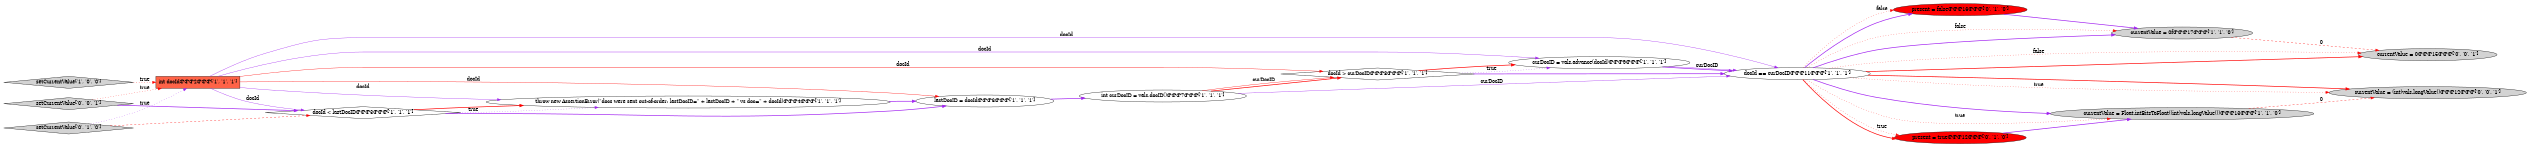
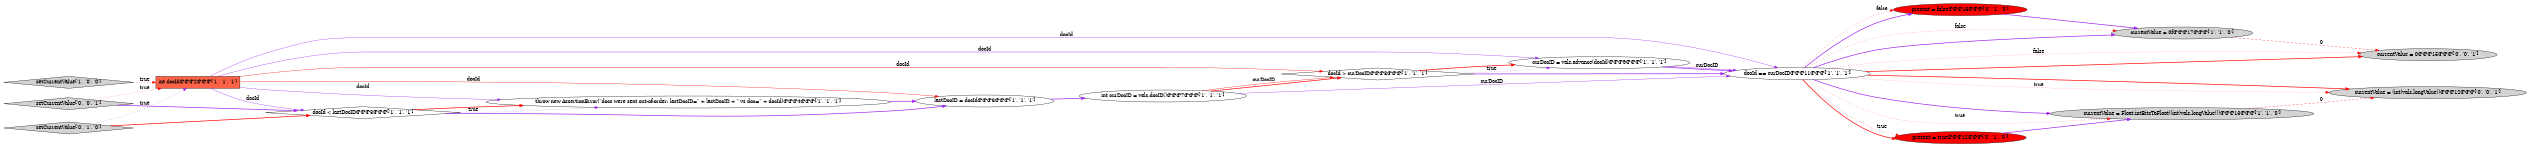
  digraph {
    rankdir=LR
    node [fillcolor=lightgray shape=ellipse style=filled]
    edge [color=purple style=bold]
    n1 [fillcolor=red label="present = false@@@16@@@['0', '1', '0']"]
    n2 [label="currentValue = 0f@@@17@@@['1', '1', '0']"]
    n3 [label="currentValue = 0@@@15@@@['0', '0', '1']"]
    n4 [fillcolor=white label="lastDocID = docId@@@6@@@['1', '1', '1']"]
    n5 [fillcolor=white label="int curDocID = vals.docID()@@@7@@@['1', '1', '1']"]
    n6 [fillcolor=white label="docId == curDocID@@@11@@@['1', '1', '1']"]
    n7 [fillcolor=white label="docId > curDocID@@@8@@@['1', '1', '1']" shape=diamond]
    n8 [label="setCurrentValue['0', '0', '1']" shape=diamond]
    n9 [fillcolor=white label="docId < lastDocID@@@3@@@['1', '1', '1']" shape=diamond]
    n10 [fillcolor=tomato label="int docId@@@2@@@['1', '1', '1']" shape=box]
    n11 [fillcolor=white label="throw new AssertionError(\"docs were sent out-of-order: lastDocID=\" + lastDocID + \" vs doc=\" + docId)@@@4@@@['1', '1', '1']"]
    n12 [fillcolor=white label="curDocID = vals.advance(docId)@@@9@@@['1', '1', '1']"]
    n13 [fillcolor=red label="present = true@@@12@@@['0', '1', '0']"]
    n14 [label="currentValue = Float.intBitsToFloat((int)vals.longValue())@@@13@@@['1', '1', '0']"]
    n15 [label="currentValue = (int)vals.longValue()@@@12@@@['0', '0', '1']"]
    n16 [label="setCurrentValue['1', '0', '0']" shape=diamond]
    n17 [label="setCurrentValue['0', '1', '0']" shape=diamond]
    n1 -> n2
    n2 -> n3 [color=red label=0 style=dashed]
    n4 -> n5
    n5 -> n6 [label=curDocID style=solid]
    n5 -> n7 [color=red]
    n5 -> n7 [color=red label=curDocID style=solid]
    n6 -> n1 [color=red label=false style=dotted]
    n6 -> n1
    n6 -> n2 [color=red label=false style=dotted]
    n6 -> n2
    n6 -> n3 [color=red label=false style=dotted]
    n6 -> n3 [color=red]
    n6 -> n13 [color=red label=true style=dotted]
    n6 -> n13 [color=red]
    n6 -> n14
    n6 -> n14 [color=red label=true style=dotted]
    n6 -> n15 [color=red]
    n6 -> n15 [color=red label=true style=dotted]
    n7 -> n6
    n7 -> n12 [label=true style=dotted]
    n7 -> n12 [color=red]
    n8 -> n9
    n8 -> n10 [color=red label=true style=dotted]
    n9 -> n4
    n9 -> n11 [label=true style=dotted]
    n9 -> n11 [color=red]
    n10 -> n4 [color=red label=docId style=solid]
    n10 -> n6 [label=docId style=solid]
    n10 -> n7 [color=red label=docId style=solid]
    n10 -> n9 [label=docId style=solid]
    n10 -> n11 [label=docId style=solid]
    n10 -> n12 [label=docId style=solid]
    n11 -> n4
    n12 -> n6
    n12 -> n6 [label=curDocID style=solid]
    n13 -> n14
    n14 -> n15 [color=red label=0 style=dashed]
    n16 -> n10 [color=red label=true style=dotted]
-   n17 -> n9 [color=red style=dashed]
+   n17 -> n9 [color=red]
    n17 -> n10 [label=true style=dotted]
  }
